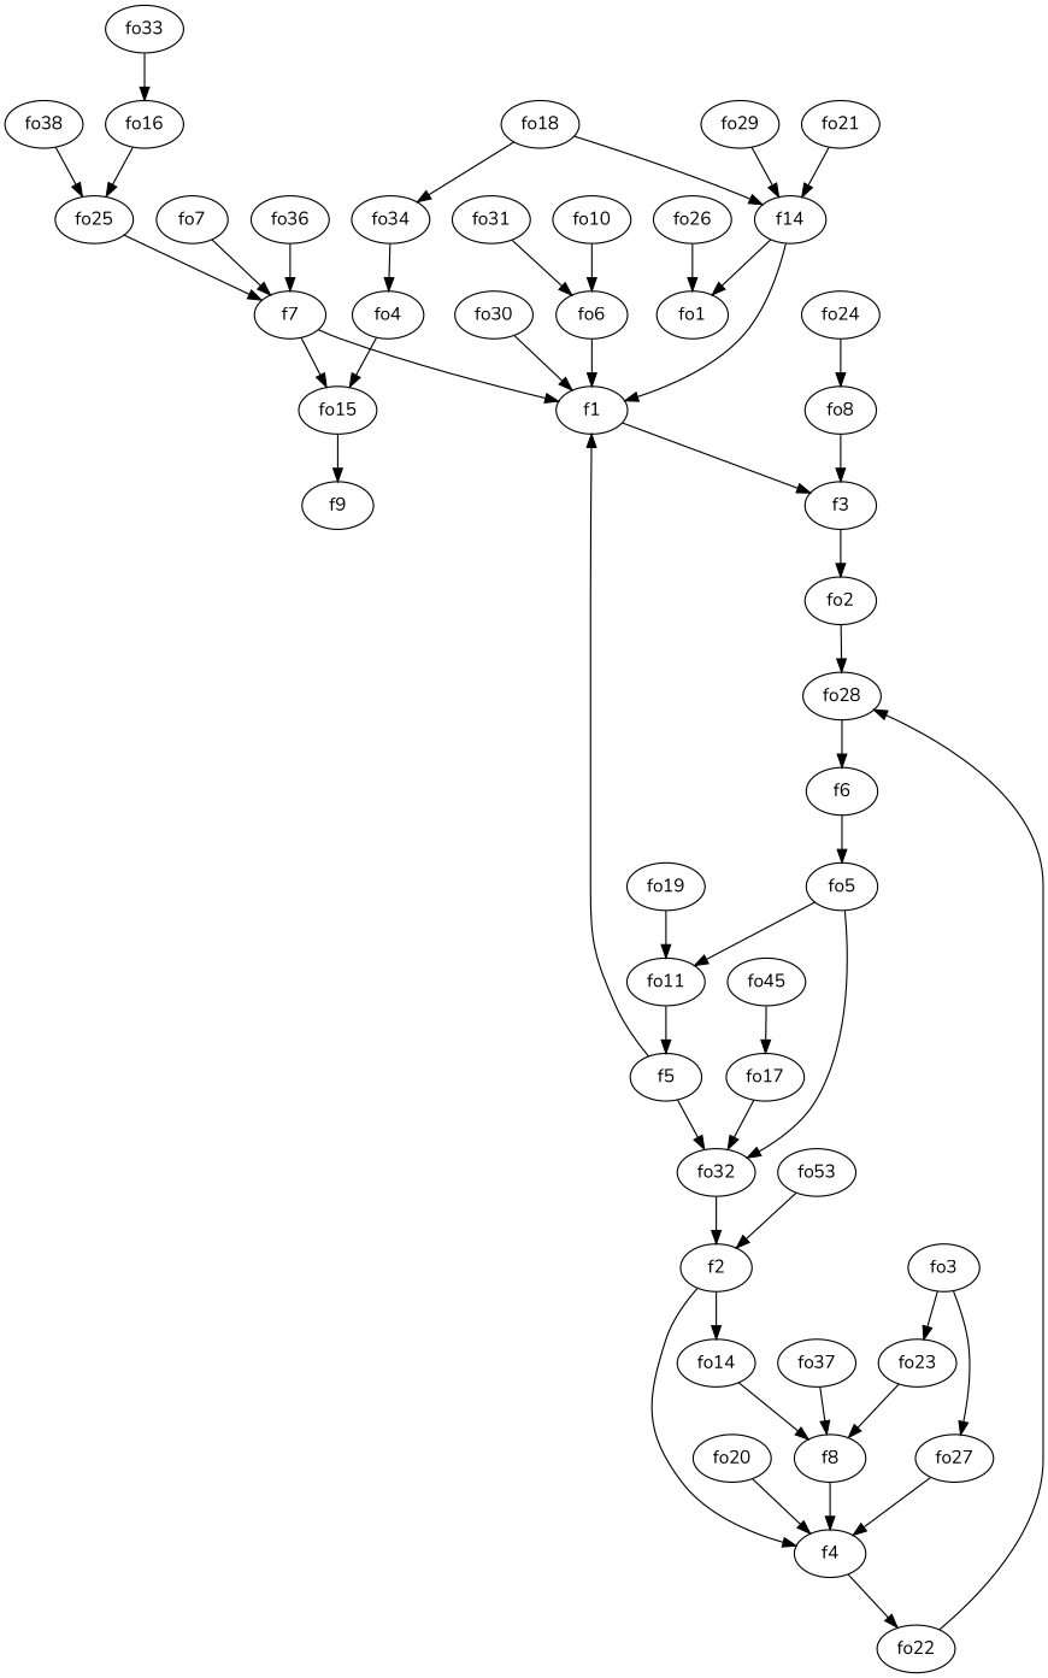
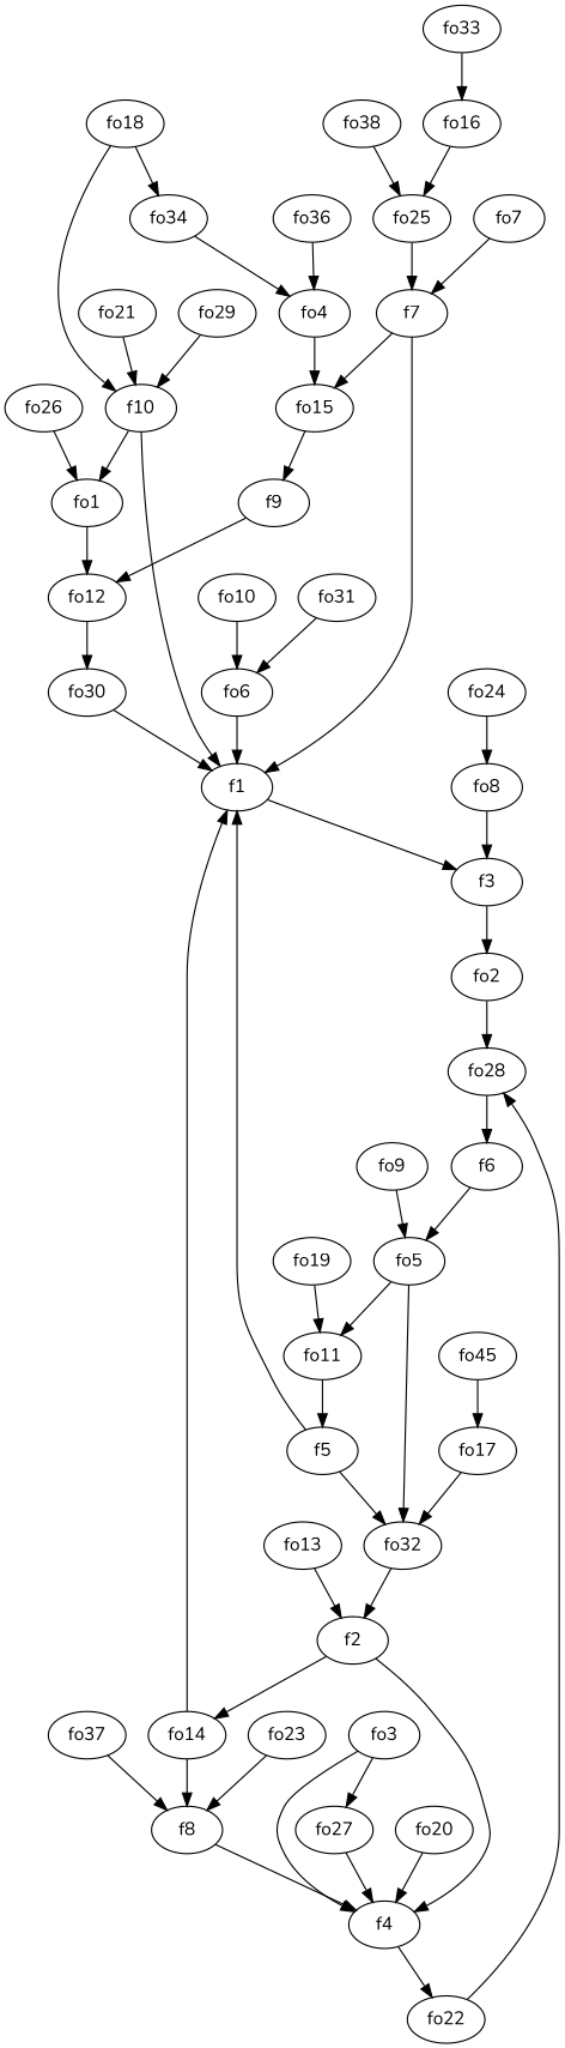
  strict digraph {
    fontname=Nunito
    node [fontname=Nunito]
    edge [fontname=Nunito weight=2]
    f1
    f3
    fo2
    f2
    f4
    fo14
    fo22
    f8
    fo28
    f5
    fo32
    f6
    fo5
    fo11
    f7
    fo15
    f9
+   fo12
    fo30
-   f10 [label=f14]
+   f10
    fo1
    fo3
    fo27
    fo4
    fo6
    fo7
    fo8
+   fo9
    fo10
-   fo13 [label=fo53]
+   fo13
    fo16
    fo25
    fo17
    fo18
    fo34
    fo19
    fo20
    fo21
    fo23
    fo24
    fo26
    fo29
    fo31
    fo33
    n45 [label=fo45]
    fo36
    fo37
    fo38
    f1 -> f3
    f3 -> fo2
    fo2 -> fo28
    f2 -> f4
    f2 -> fo14
    f4 -> fo22
+   fo14 -> f1
    fo14 -> f8
    fo22 -> fo28
    f8 -> f4
    fo28 -> f6
    f5 -> f1
    f5 -> fo32
    fo32 -> f2
    f6 -> fo5
    fo5 -> fo32
    fo5 -> fo11
    fo11 -> f5
    f7 -> f1
    f7 -> fo15
    fo15 -> f9
+   f9 -> fo12
+   fo12 -> fo30
    fo30 -> f1
    f10 -> f1
    f10 -> fo1
-   fo3 -> fo23
+   fo1 -> fo12
+   fo3 -> f4
    fo3 -> fo27
    fo27 -> f4
    fo4 -> fo15
    fo6 -> f1
    fo7 -> f7
    fo8 -> f3
+   fo9 -> fo5
    fo10 -> fo6
    fo13 -> f2
    fo16 -> fo25
    fo25 -> f7
    fo17 -> fo32
    fo18 -> f10
    fo18 -> fo34
    fo34 -> fo4
    fo19 -> fo11
    fo20 -> f4
    fo21 -> f10
    fo23 -> f8
    fo24 -> fo8
    fo26 -> fo1
    fo29 -> f10
    fo31 -> fo6
    fo33 -> fo16
    n45 -> fo17
-   fo36 -> f7
+   fo36 -> fo4
    fo37 -> f8
    fo38 -> fo25
  }
